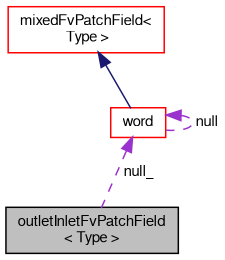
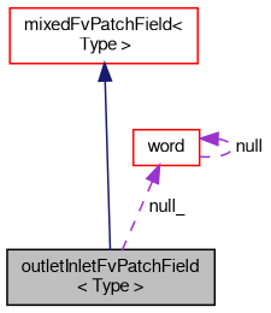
  digraph {
    node [color=red fontname=FreeSans fontsize=10 shape=record]
    edge [color=darkorchid3 dir=back fontname=FreeSans fontsize=10 labelfontname=FreeSans labelfontsize=10 style=dashed]
    n1 [color=black fillcolor=grey75 fontcolor=black height=0.2 label="outletInletFvPatchField\l\< Type \>" style=filled width=0.4]
    n2 [height=0.2 label="mixedFvPatchField\<\l Type \>" width=0.4]
    n3 [height=0.2 label=word width=0.4]
-   n2 -> n3 [color=midnightblue style=solid]
+   n2 -> n1 [color=midnightblue style=solid]
    n3 -> n1 [label=" null_"]
    n3 -> n3 [label=" null"]
  }
